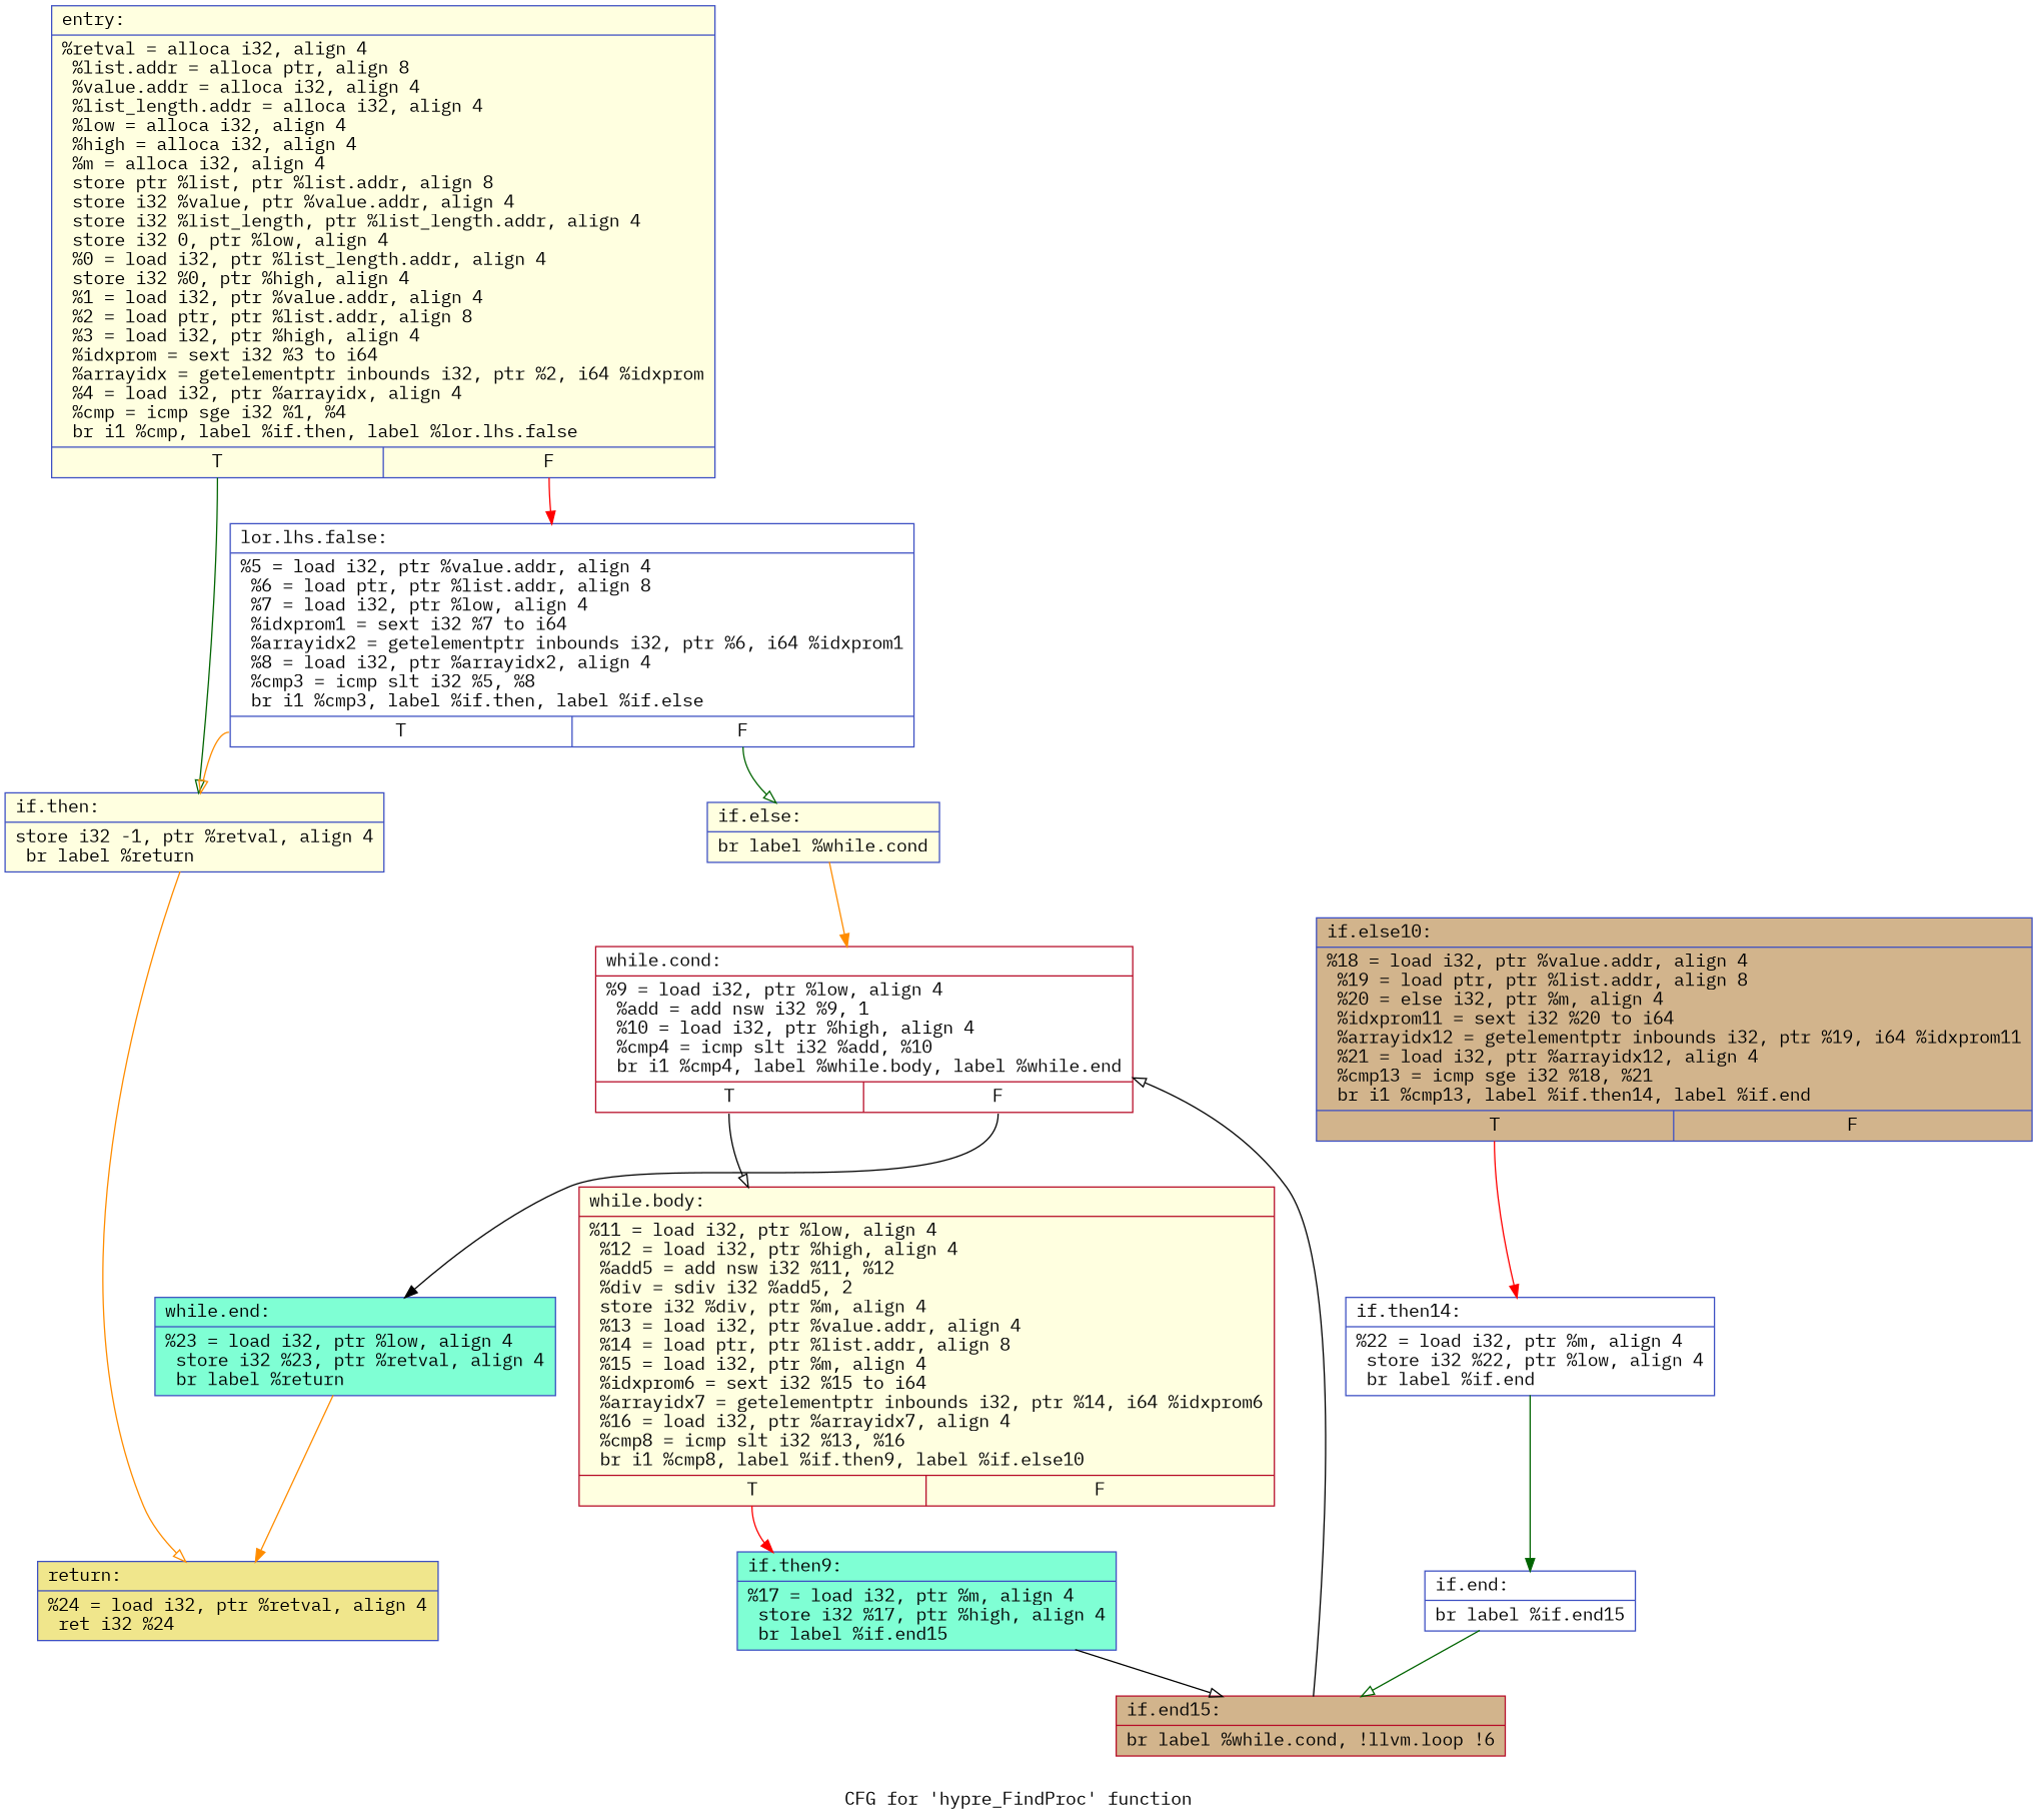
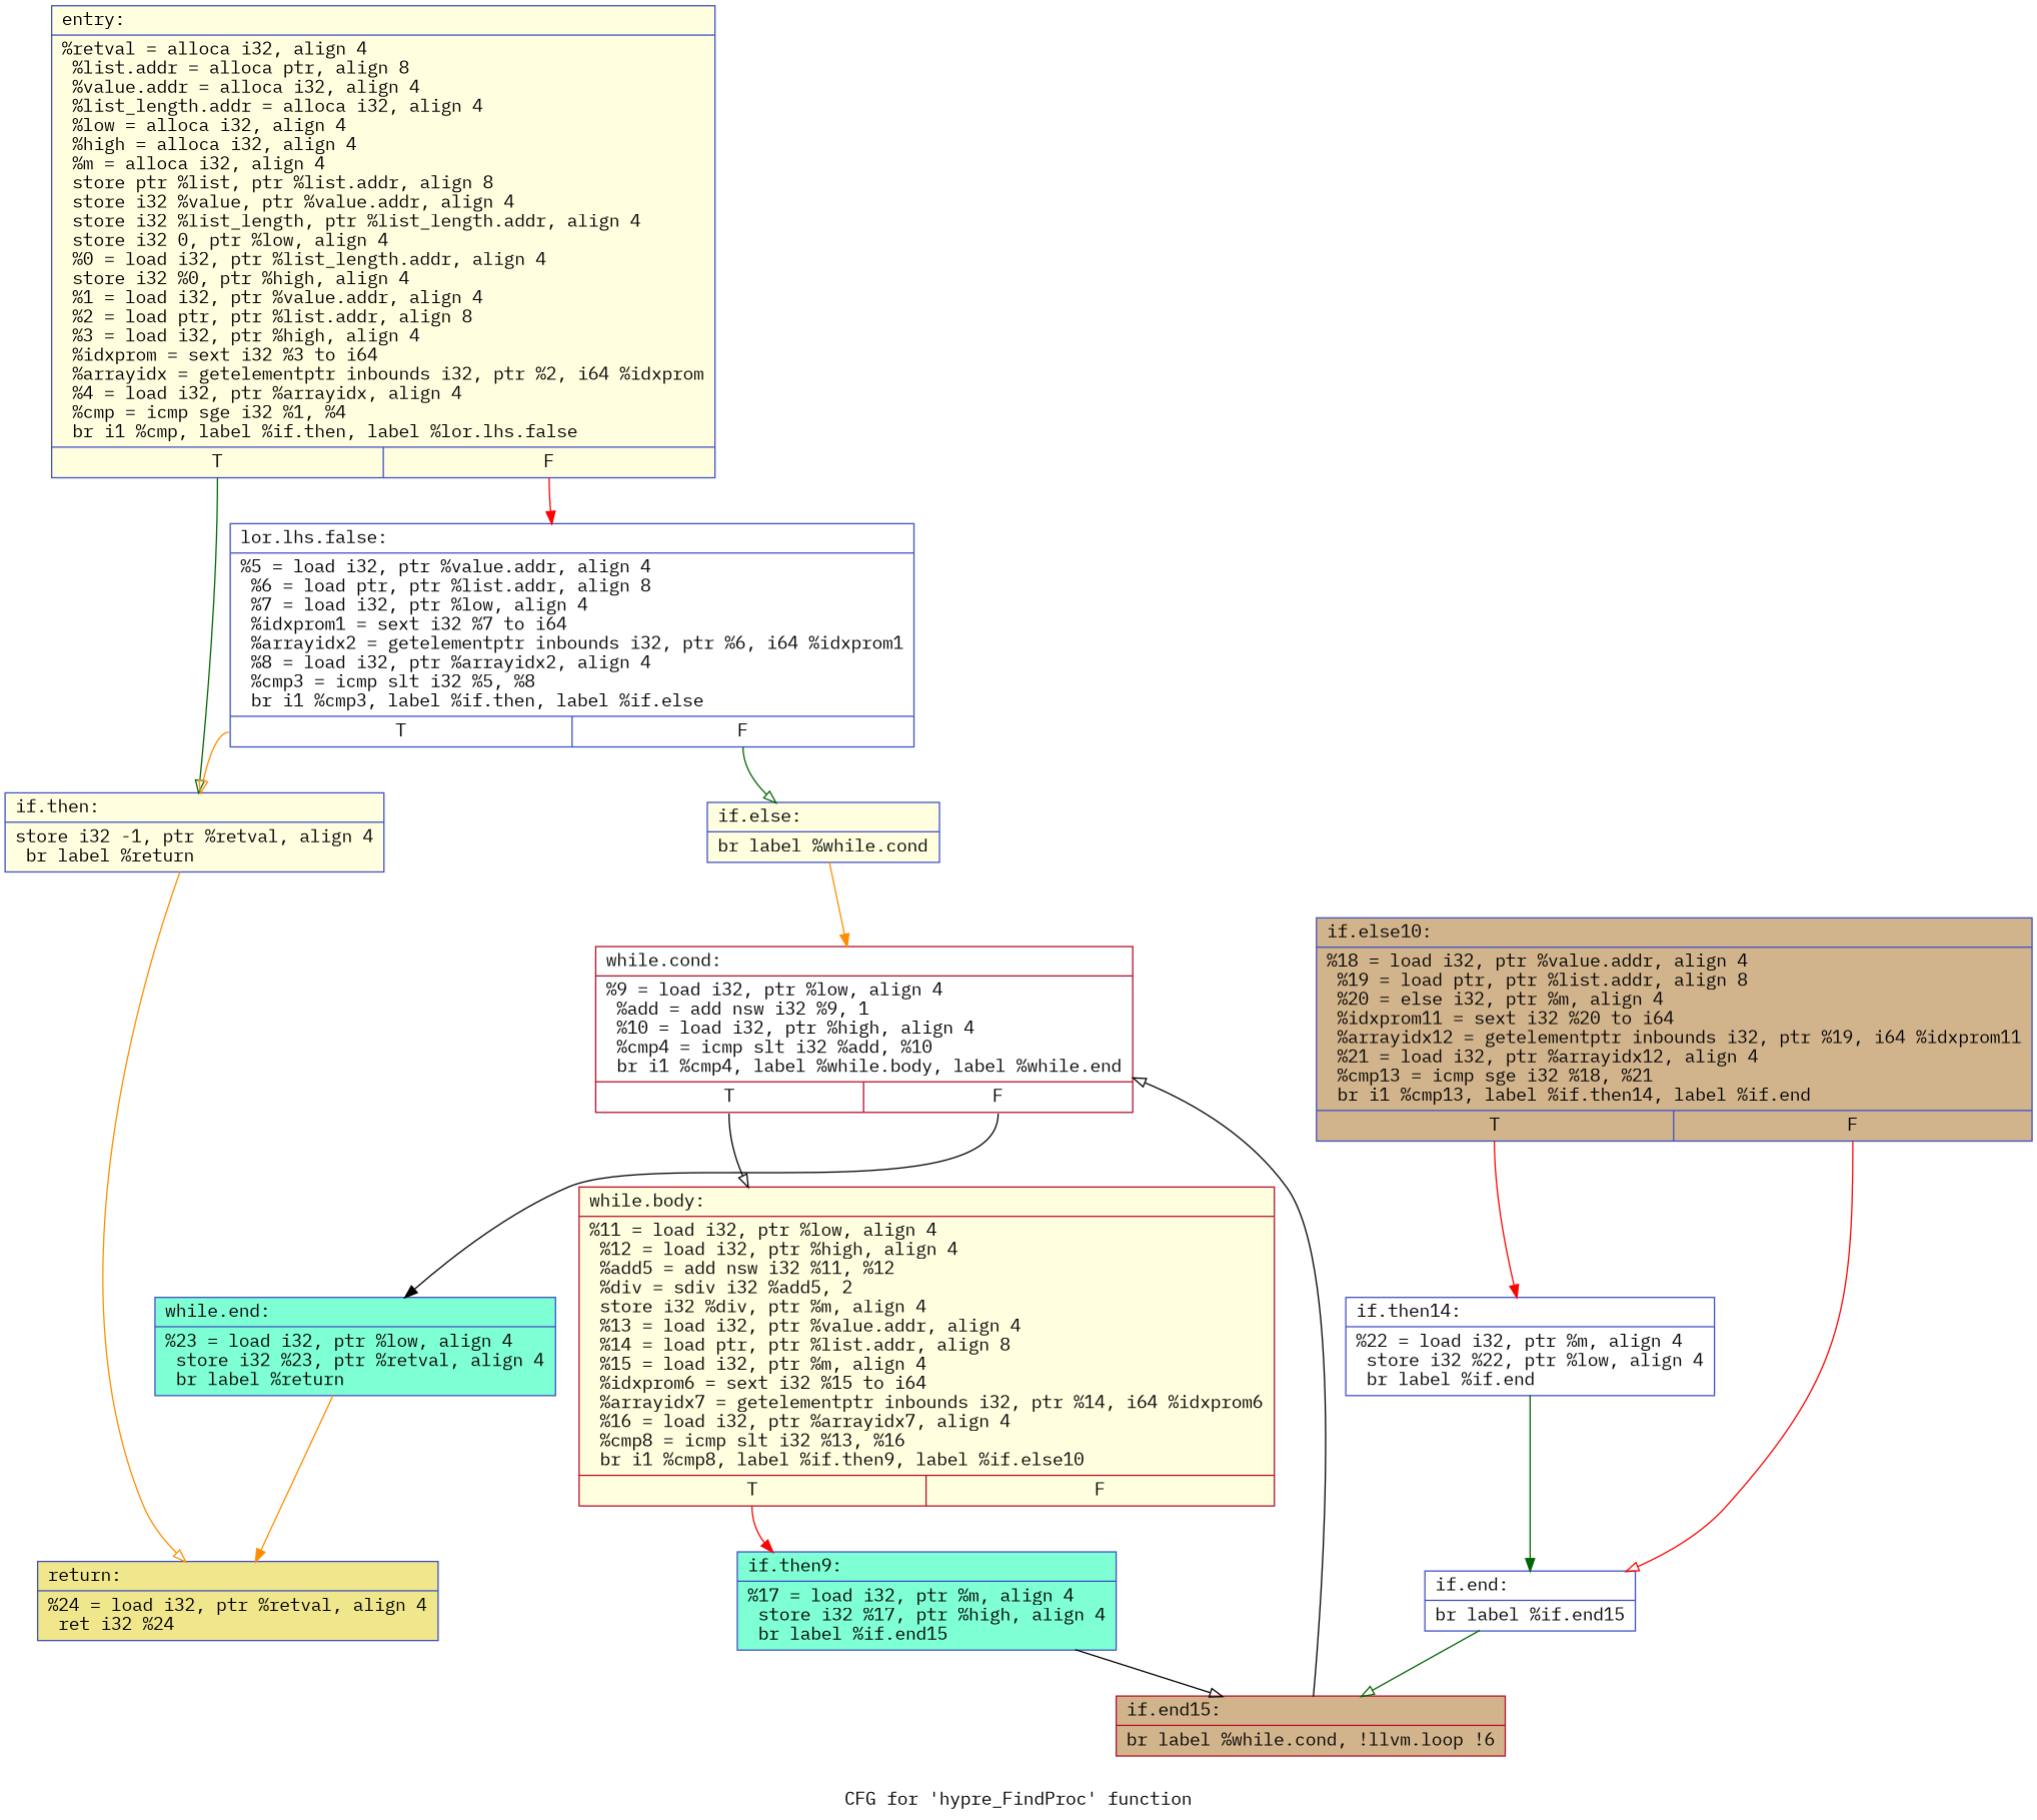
  digraph {
    fontname="IBM Plex Mono"
    label="CFG for 'hypre_FindProc' function"
    node [color="#3d50c3ff" fillcolor=lightyellow fontname="IBM Plex Mono" shape=record style=filled]
    edge [arrowhead=onormal color=darkgreen fontname="IBM Plex Mono"]
    n1 [label="{entry:\l|  %retval = alloca i32, align 4\l  %list.addr = alloca ptr, align 8\l  %value.addr = alloca i32, align 4\l  %list_length.addr = alloca i32, align 4\l  %low = alloca i32, align 4\l  %high = alloca i32, align 4\l  %m = alloca i32, align 4\l  store ptr %list, ptr %list.addr, align 8\l  store i32 %value, ptr %value.addr, align 4\l  store i32 %list_length, ptr %list_length.addr, align 4\l  store i32 0, ptr %low, align 4\l  %0 = load i32, ptr %list_length.addr, align 4\l  store i32 %0, ptr %high, align 4\l  %1 = load i32, ptr %value.addr, align 4\l  %2 = load ptr, ptr %list.addr, align 8\l  %3 = load i32, ptr %high, align 4\l  %idxprom = sext i32 %3 to i64\l  %arrayidx = getelementptr inbounds i32, ptr %2, i64 %idxprom\l  %4 = load i32, ptr %arrayidx, align 4\l  %cmp = icmp sge i32 %1, %4\l  br i1 %cmp, label %if.then, label %lor.lhs.false\l|{<s0>T|<s1>F}}"]
    n2 [label="{if.then:\l|  store i32 -1, ptr %retval, align 4\l  br label %return\l}"]
    n3 [fillcolor=white label="{lor.lhs.false:\l|  %5 = load i32, ptr %value.addr, align 4\l  %6 = load ptr, ptr %list.addr, align 8\l  %7 = load i32, ptr %low, align 4\l  %idxprom1 = sext i32 %7 to i64\l  %arrayidx2 = getelementptr inbounds i32, ptr %6, i64 %idxprom1\l  %8 = load i32, ptr %arrayidx2, align 4\l  %cmp3 = icmp slt i32 %5, %8\l  br i1 %cmp3, label %if.then, label %if.else\l|{<s0>T|<s1>F}}"]
    n4 [fillcolor=khaki label="{return:\l|  %24 = load i32, ptr %retval, align 4\l  ret i32 %24\l}"]
    n5 [label="{if.else:\l|  br label %while.cond\l}"]
    n6 [color="#b70d28ff" fillcolor=white label="{while.cond:\l|  %9 = load i32, ptr %low, align 4\l  %add = add nsw i32 %9, 1\l  %10 = load i32, ptr %high, align 4\l  %cmp4 = icmp slt i32 %add, %10\l  br i1 %cmp4, label %while.body, label %while.end\l|{<s0>T|<s1>F}}"]
    n7 [color="#b70d28ff" label="{while.body:\l|  %11 = load i32, ptr %low, align 4\l  %12 = load i32, ptr %high, align 4\l  %add5 = add nsw i32 %11, %12\l  %div = sdiv i32 %add5, 2\l  store i32 %div, ptr %m, align 4\l  %13 = load i32, ptr %value.addr, align 4\l  %14 = load ptr, ptr %list.addr, align 8\l  %15 = load i32, ptr %m, align 4\l  %idxprom6 = sext i32 %15 to i64\l  %arrayidx7 = getelementptr inbounds i32, ptr %14, i64 %idxprom6\l  %16 = load i32, ptr %arrayidx7, align 4\l  %cmp8 = icmp slt i32 %13, %16\l  br i1 %cmp8, label %if.then9, label %if.else10\l|{<s0>T|<s1>F}}"]
    n8 [fillcolor=aquamarine label="{while.end:\l|  %23 = load i32, ptr %low, align 4\l  store i32 %23, ptr %retval, align 4\l  br label %return\l}"]
    n9 [fillcolor=aquamarine label="{if.then9:\l|  %17 = load i32, ptr %m, align 4\l  store i32 %17, ptr %high, align 4\l  br label %if.end15\l}"]
    n10 [color="#b70d28ff" fillcolor=tan label="{if.end15:\l|  br label %while.cond, !llvm.loop !6\l}"]
    n11 [fillcolor=tan label="{if.else10:\l|  %18 = load i32, ptr %value.addr, align 4\l  %19 = load ptr, ptr %list.addr, align 8\l  %20 = else i32, ptr %m, align 4\l  %idxprom11 = sext i32 %20 to i64\l  %arrayidx12 = getelementptr inbounds i32, ptr %19, i64 %idxprom11\l  %21 = load i32, ptr %arrayidx12, align 4\l  %cmp13 = icmp sge i32 %18, %21\l  br i1 %cmp13, label %if.then14, label %if.end\l|{<s0>T|<s1>F}}"]
    n12 [fillcolor=white label="{if.then14:\l|  %22 = load i32, ptr %m, align 4\l  store i32 %22, ptr %low, align 4\l  br label %if.end\l}"]
    n13 [fillcolor=white label="{if.end:\l|  br label %if.end15\l}"]
    n1 -> n2 [tailport=s0]
    n1 -> n3 [arrowhead=normal color=red tailport=s1]
    n2 -> n4 [color=darkorange]
    n3 -> n2 [color=darkorange tailport=s0]
    n3 -> n5 [tailport=s1]
    n5 -> n6 [arrowhead=normal color=darkorange]
    n6 -> n7 [color=black tailport=s0]
    n6 -> n8 [arrowhead=normal color=black tailport=s1]
    n7 -> n9 [arrowhead=normal color=red tailport=s0]
    n8 -> n4 [arrowhead=normal color=darkorange]
    n9 -> n10 [color=black]
    n10 -> n6 [color=black]
    n11 -> n12 [arrowhead=normal color=red tailport=s0]
+   n11 -> n13 [color=red tailport=s1]
    n12 -> n13 [arrowhead=normal]
    n13 -> n10
  }
